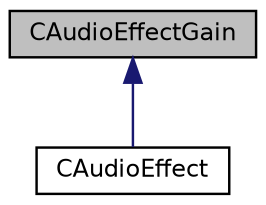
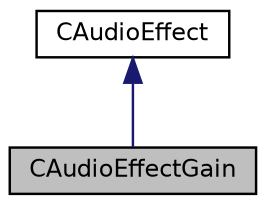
  digraph {
    node [color=black fontname=Helvetica fontsize=10 shape=record style=filled]
    n1 [fillcolor=grey75 fontcolor=black height=0.2 label=CAudioEffectGain width=0.4]
    n2 [fillcolor=white height=0.2 label=CAudioEffect width=0.4]
-   n1 -> n2 [color=midnightblue dir=back fontname=Helvetica fontsize=10 labelfontname=Helvetica labelfontsize=10 style=solid]
+   n2 -> n1 [color=midnightblue dir=back fontname=Helvetica fontsize=10 labelfontname=Helvetica labelfontsize=10 style=solid]
  }
